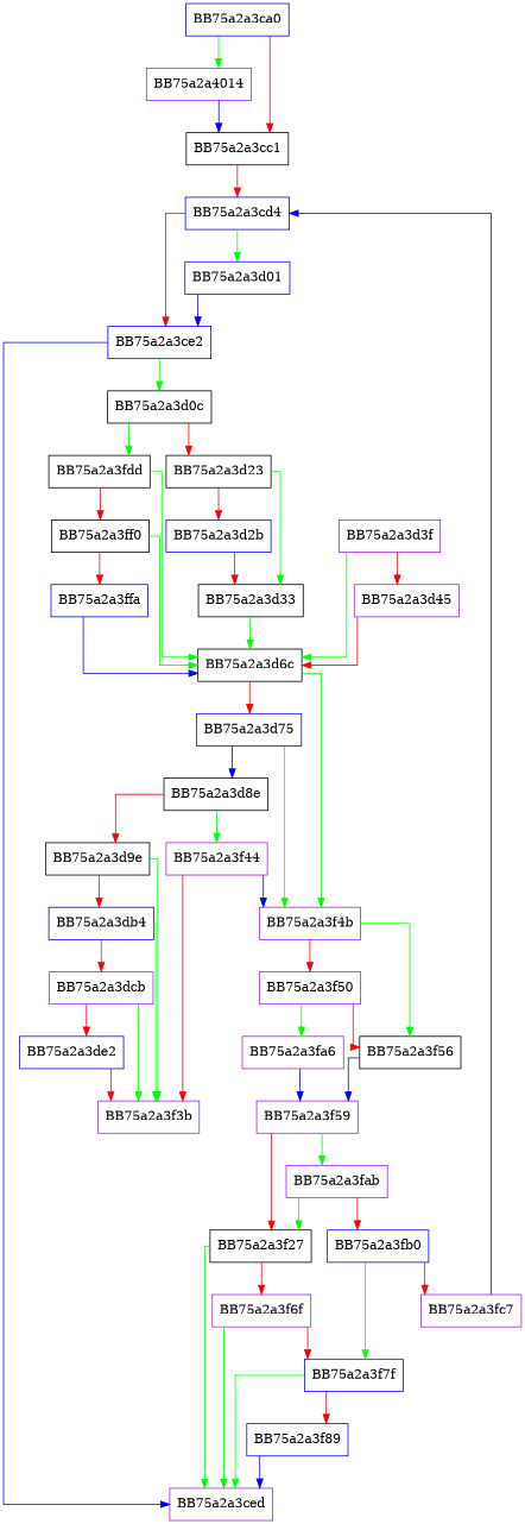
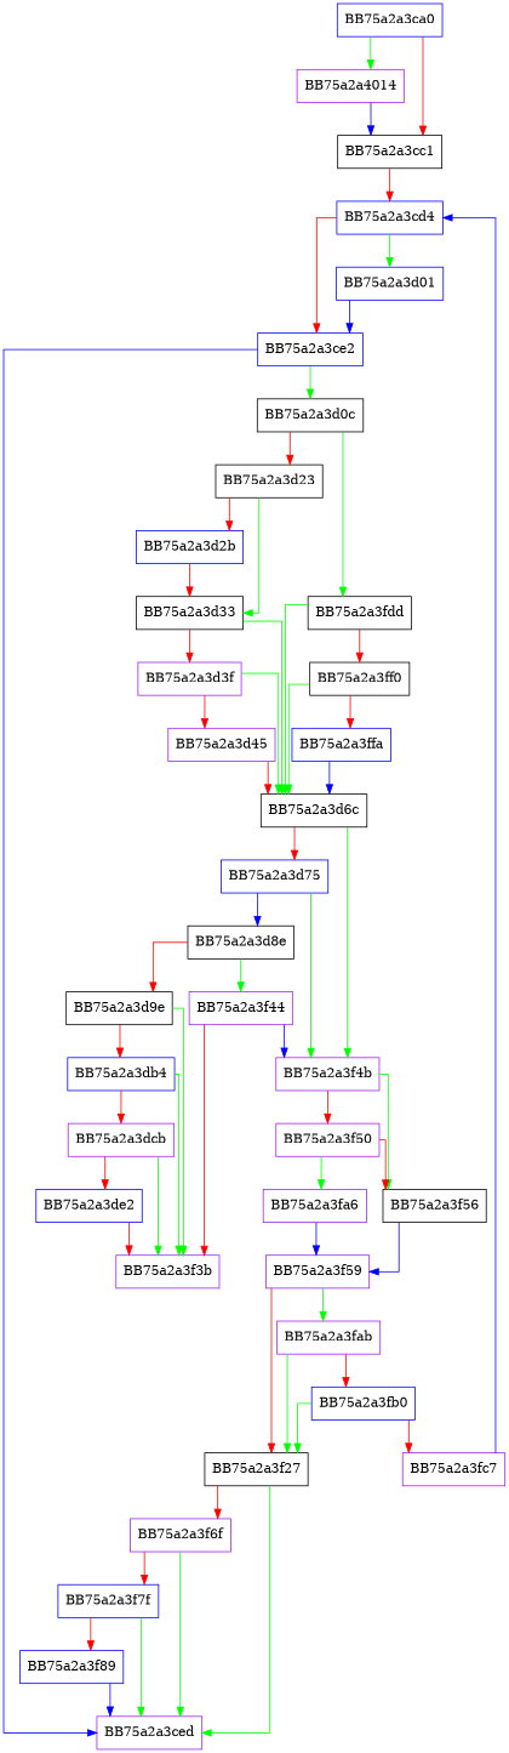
  digraph {
    splines=ortho
    node [color=purple shape=box]
    edge [color=red]
    BB75a2a3ca0 [color=blue]
    BB75a2a4014
    BB75a2a3cc1 [color=black]
    BB75a2a3cd4 [color=blue]
    BB75a2a3d01 [color=blue]
    BB75a2a3ce2 [color=blue]
    BB75a2a3d0c [color=black]
    BB75a2a3ced
    BB75a2a3fdd [color=black]
    BB75a2a3d23 [color=black]
    BB75a2a3d6c [color=black]
    BB75a2a3ff0 [color=black]
    BB75a2a3d33 [color=black]
    BB75a2a3d2b [color=blue]
    BB75a2a3f4b
    BB75a2a3d75 [color=blue]
    BB75a2a3ffa [color=blue]
    BB75a2a3d3f
    BB75a2a3d45
    BB75a2a3f56 [color=black]
    BB75a2a3f50
    BB75a2a3d8e [color=black]
    BB75a2a3f59
    BB75a2a3fa6
    BB75a2a3f44
    BB75a2a3d9e [color=black]
    BB75a2a3f3b
    BB75a2a3db4 [color=blue]
    BB75a2a3dcb
    BB75a2a3de2 [color=blue]
    BB75a2a3fab
    n32 [color=black label=BB75a2a3f27]
    BB75a2a3fb0 [color=blue]
    BB75a2a3f6f
    BB75a2a3fc7
    BB75a2a3f7f [color=blue]
    BB75a2a3f89 [color=blue]
    BB75a2a3ca0 -> BB75a2a4014 [color=green]
    BB75a2a3ca0 -> BB75a2a3cc1
    BB75a2a4014 -> BB75a2a3cc1 [color=blue]
    BB75a2a3cc1 -> BB75a2a3cd4
    BB75a2a3cd4 -> BB75a2a3d01 [color=green]
    BB75a2a3cd4 -> BB75a2a3ce2
    BB75a2a3d01 -> BB75a2a3ce2 [color=blue]
    BB75a2a3ce2 -> BB75a2a3d0c [color=green]
    BB75a2a3ce2 -> BB75a2a3ced [color=blue]
    BB75a2a3d0c -> BB75a2a3fdd [color=green]
    BB75a2a3d0c -> BB75a2a3d23
    BB75a2a3fdd -> BB75a2a3d6c [color=green]
    BB75a2a3fdd -> BB75a2a3ff0
    BB75a2a3d23 -> BB75a2a3d33 [color=green]
    BB75a2a3d23 -> BB75a2a3d2b
    BB75a2a3d6c -> BB75a2a3f4b [color=green]
    BB75a2a3d6c -> BB75a2a3d75
    BB75a2a3ff0 -> BB75a2a3d6c [color=green]
    BB75a2a3ff0 -> BB75a2a3ffa
    BB75a2a3d33 -> BB75a2a3d6c [color=green]
+   BB75a2a3d33 -> BB75a2a3d3f
    BB75a2a3d2b -> BB75a2a3d33
    BB75a2a3f4b -> BB75a2a3f56 [color=green]
    BB75a2a3f4b -> BB75a2a3f50
    BB75a2a3d75 -> BB75a2a3f4b [color=green]
    BB75a2a3d75 -> BB75a2a3d8e [color=blue]
    BB75a2a3ffa -> BB75a2a3d6c [color=blue]
    BB75a2a3d3f -> BB75a2a3d6c [color=green]
    BB75a2a3d3f -> BB75a2a3d45
    BB75a2a3d45 -> BB75a2a3d6c
    BB75a2a3f56 -> BB75a2a3f59 [color=blue]
    BB75a2a3f50 -> BB75a2a3f56
    BB75a2a3f50 -> BB75a2a3fa6 [color=green]
    BB75a2a3d8e -> BB75a2a3f44 [color=green]
    BB75a2a3d8e -> BB75a2a3d9e
    BB75a2a3f59 -> BB75a2a3fab [color=green]
    BB75a2a3f59 -> n32
    BB75a2a3fa6 -> BB75a2a3f59 [color=blue]
    BB75a2a3f44 -> BB75a2a3f4b [color=blue]
    BB75a2a3f44 -> BB75a2a3f3b
    BB75a2a3d9e -> BB75a2a3f3b [color=green]
    BB75a2a3d9e -> BB75a2a3db4
    BB75a2a3db4 -> BB75a2a3f3b [color=green]
    BB75a2a3db4 -> BB75a2a3dcb
    BB75a2a3dcb -> BB75a2a3f3b [color=green]
    BB75a2a3dcb -> BB75a2a3de2
    BB75a2a3de2 -> BB75a2a3f3b
    BB75a2a3fab -> n32 [color=green]
    BB75a2a3fab -> BB75a2a3fb0
    n32 -> BB75a2a3ced [color=green]
    n32 -> BB75a2a3f6f
-   BB75a2a3fb0 -> BB75a2a3f7f [color=green]
+   BB75a2a3fb0 -> n32 [color=green]
    BB75a2a3fb0 -> BB75a2a3fc7
    BB75a2a3f6f -> BB75a2a3ced [color=green]
    BB75a2a3f6f -> BB75a2a3f7f
    BB75a2a3fc7 -> BB75a2a3cd4 [color=blue]
    BB75a2a3f7f -> BB75a2a3ced [color=green]
    BB75a2a3f7f -> BB75a2a3f89
    BB75a2a3f89 -> BB75a2a3ced [color=blue]
  }
